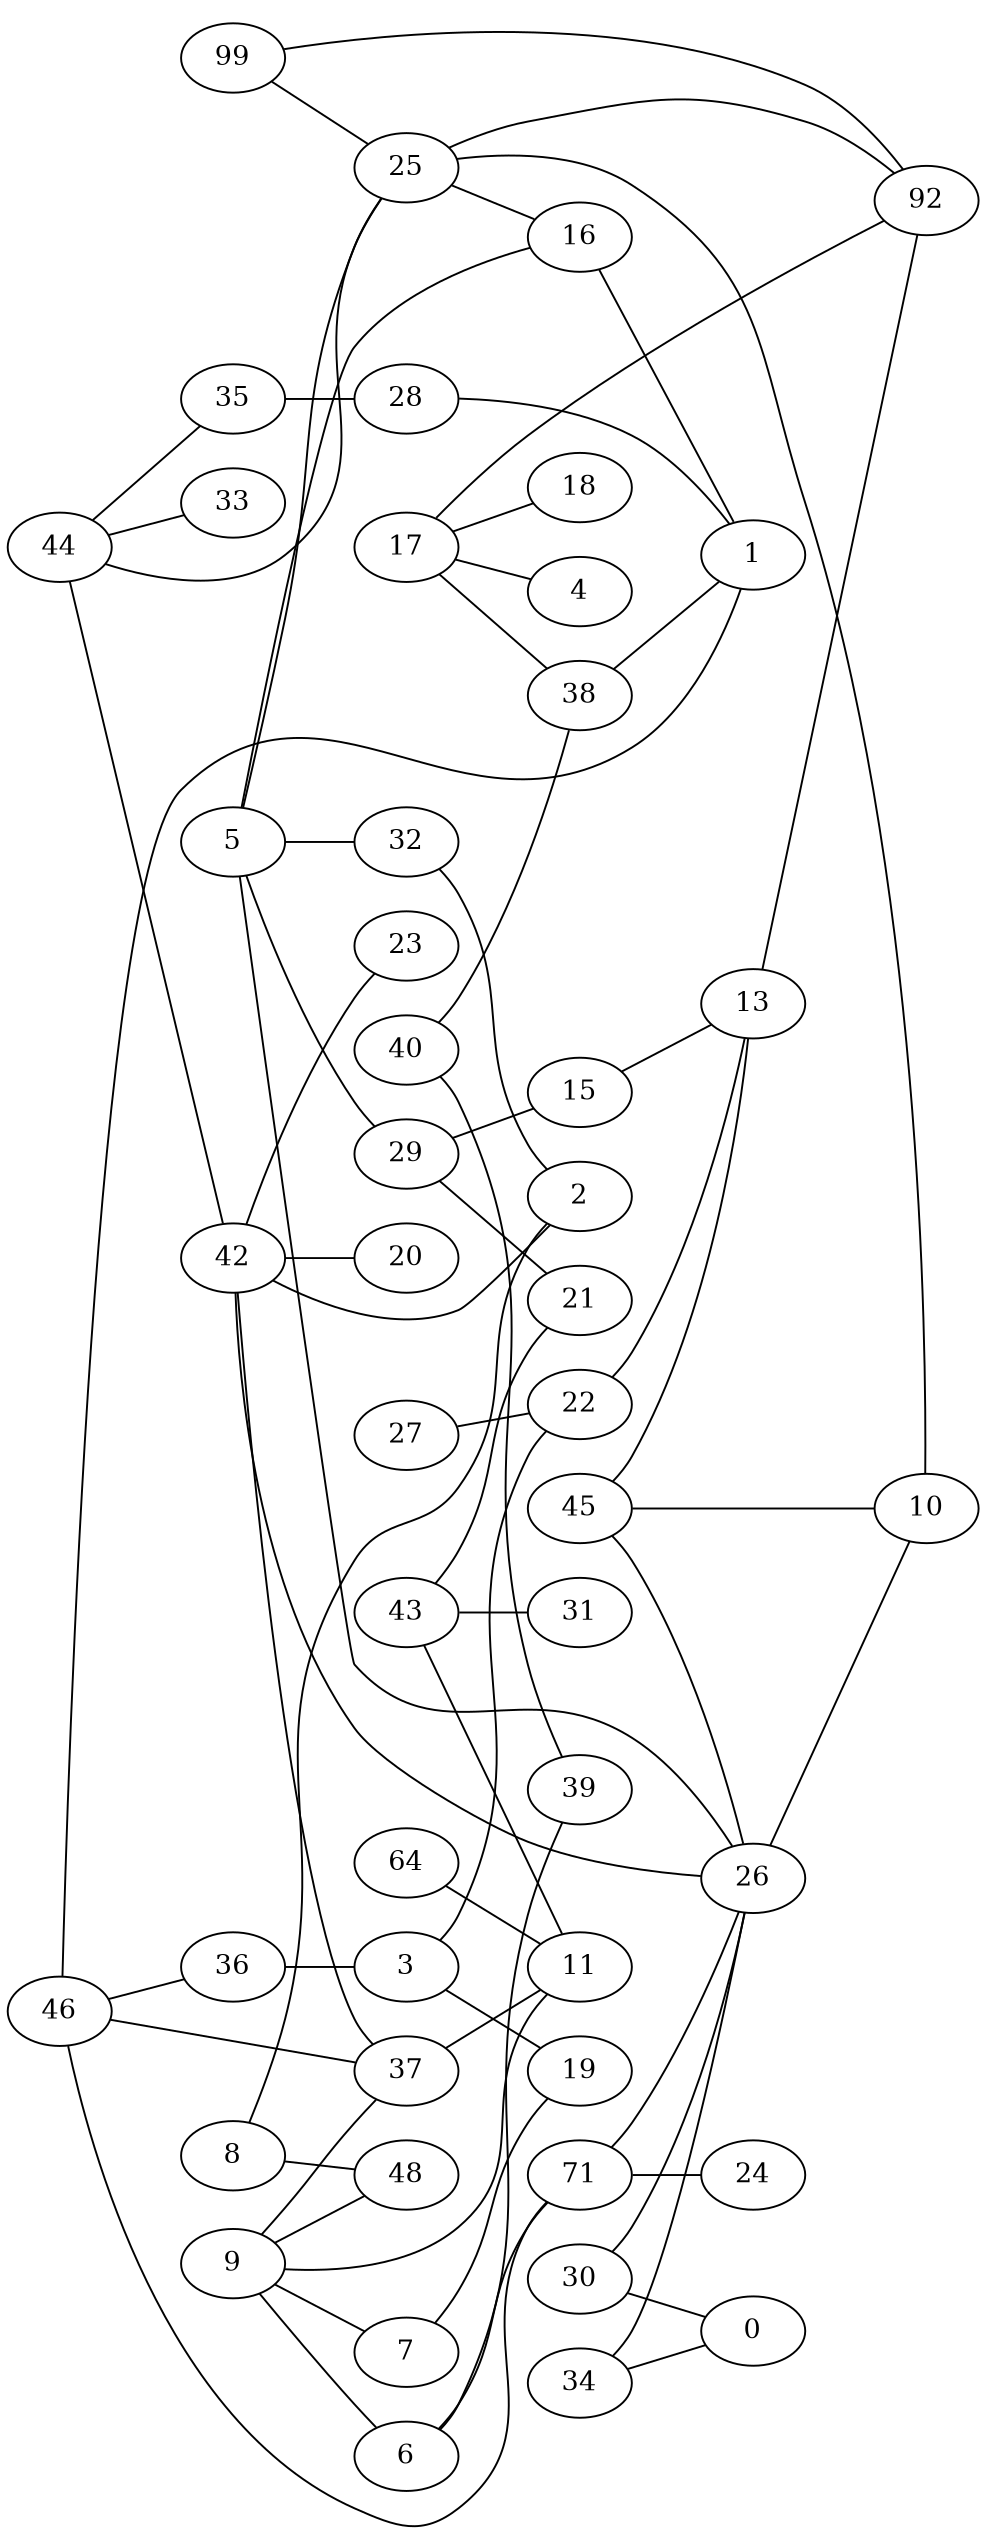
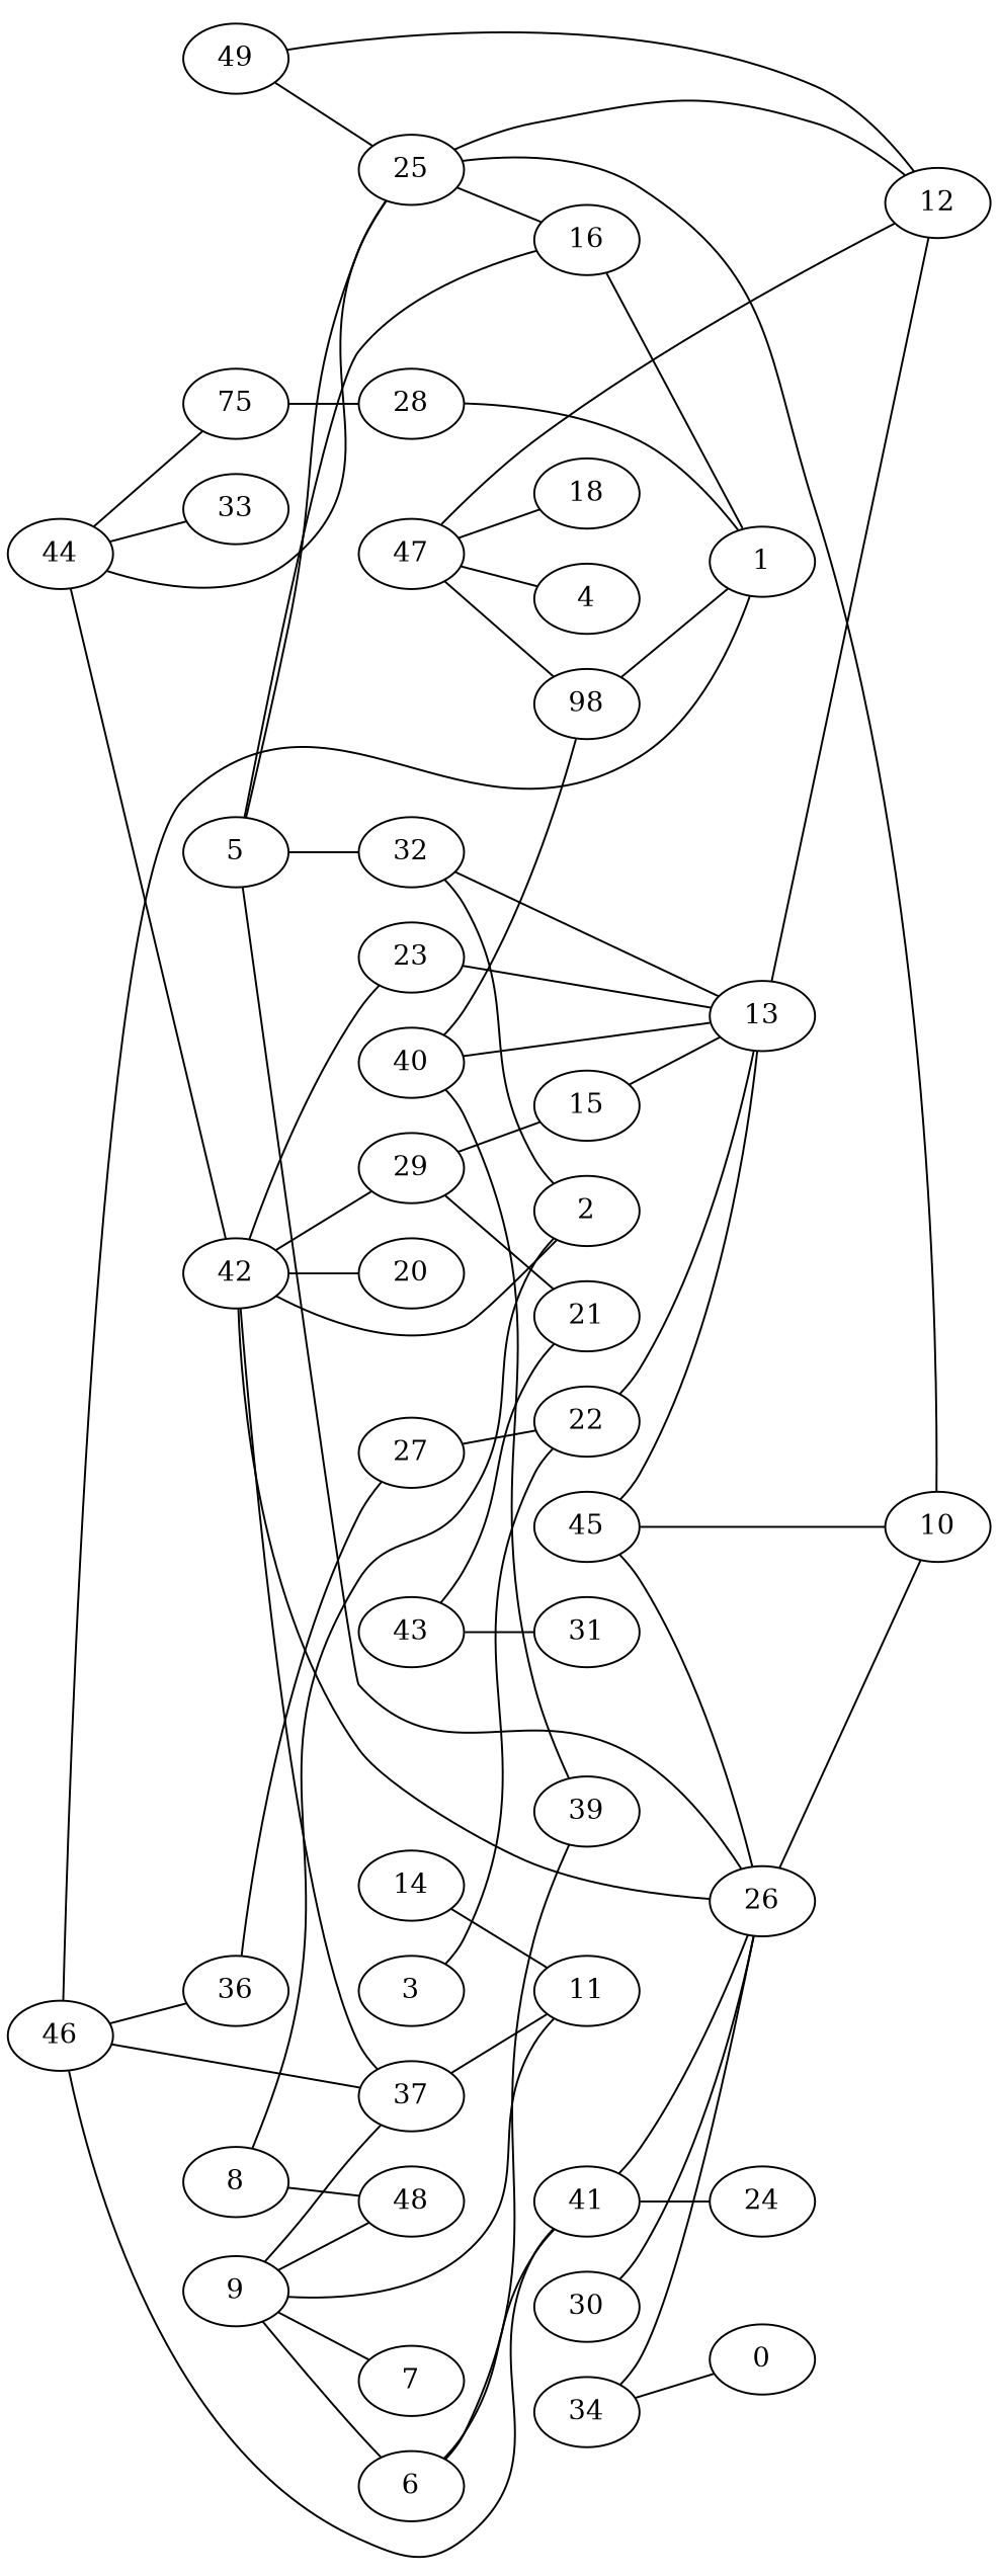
  digraph {
    rankdir=LR
    edge [color=black dir=none]
    18
    27
    22
    13
    5
    29
    26
    32
    25
    16
    15
    21
    10
-   14 [label=64]
+   14
    11
    34
    0
-   12 [label=92]
+   12
    9
    7
    48
    37
    6
-   19
-   49 [label=99]
+   49
    42
    20
    2
    23
    40
    39
-   38
+   38 [label=98]
    1
    46
    36
-   41 [label=71]
+   41
    24
    28
    8
    44
-   35
+   35 [label=75]
    33
    45
    30
    3
-   47 [label=17]
+   47
    4
    43
    31
    subgraph sub_1 {
      18
      27
      22
      13
      5
      29
      26
      32
      25
      16
      15
      21
      10
      14
      11
      34
      0
      12
      9
      7
      48
      37
      6
-     19
      49
      42
      20
      2
      23
      40
      39
      38
      1
      46
      36
      41
      24
      28
      8
      44
      35
      33
      45
      30
      3
      47
      4
      43
      31
    }
    27 -> 22
    22 -> 13
    13 -> 12
-   5 -> 29
+   42 -> 29
    5 -> 26
    5 -> 32
    5 -> 25
    5 -> 16
    29 -> 15
    29 -> 21
    26 -> 10
+   32 -> 13
    32 -> 2
    25 -> 16
    25 -> 10
    25 -> 12
    16 -> 1
    15 -> 13
    14 -> 11
    34 -> 26
    34 -> 0
    9 -> 11
    9 -> 7
    9 -> 48
    9 -> 37
    9 -> 6
-   7 -> 19
    37 -> 11
    6 -> 39
    6 -> 41
    49 -> 25
    49 -> 12
    42 -> 26
    42 -> 37
    42 -> 20
    42 -> 2
    42 -> 23
+   23 -> 13
+   40 -> 13
    40 -> 39
    40 -> 38
    38 -> 1
    46 -> 37
    46 -> 1
    46 -> 36
    46 -> 41
-   36 -> 3
+   36 -> 27
    41 -> 26
    41 -> 24
    28 -> 1
    8 -> 48
    8 -> 2
    44 -> 25
    44 -> 42
    44 -> 35
    44 -> 33
    35 -> 28
    45 -> 13
    45 -> 26
    45 -> 10
    30 -> 26
-   30 -> 0
    3 -> 22
-   3 -> 19
    47 -> 18
    47 -> 12
    47 -> 38
    47 -> 4
    43 -> 21
-   43 -> 11
    43 -> 31
  }
